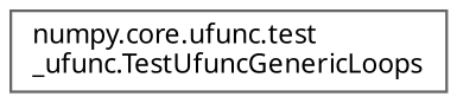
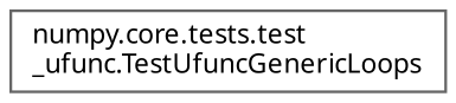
  digraph {
    rankdir=TB
    fontname="Noto Sans"
-   n1 [color=grey40 fillcolor=white fontname="Noto Sans" fontsize=10 height=0.2 label="numpy.core.ufunc.test\l_ufunc.TestUfuncGenericLoops" shape=box style=filled width=0.4]
+   n1 [color=grey40 fillcolor=white fontname="Noto Sans" fontsize=10 height=0.2 label="numpy.core.tests.test\l_ufunc.TestUfuncGenericLoops" shape=box style=filled width=0.4]
  }
